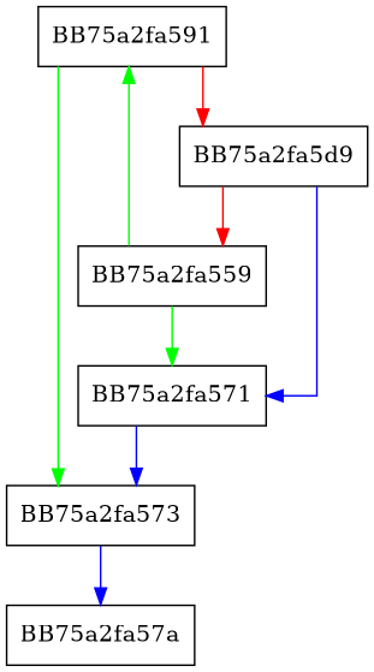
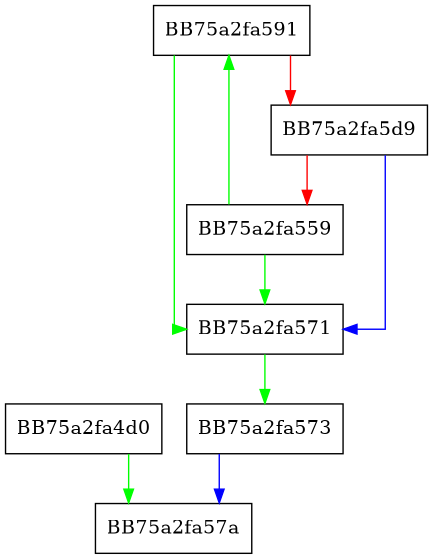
  digraph {
    splines=ortho
    node [shape=box]
    edge [color=green]
+   BB75a2fa4d0
    BB75a2fa57a
    n3 [label=BB75a2fa591]
    BB75a2fa559
    BB75a2fa571
    BB75a2fa573
    BB75a2fa5d9
-   n3 -> BB75a2fa573
+   BB75a2fa4d0 -> BB75a2fa57a
+   n3 -> BB75a2fa571
    n3 -> BB75a2fa5d9 [color=red]
    BB75a2fa559 -> n3
    BB75a2fa559 -> BB75a2fa571
-   BB75a2fa571 -> BB75a2fa573 [color=blue]
+   BB75a2fa571 -> BB75a2fa573
    BB75a2fa573 -> BB75a2fa57a [color=blue]
    BB75a2fa5d9 -> BB75a2fa559 [color=red]
    BB75a2fa5d9 -> BB75a2fa571 [color=blue]
  }
